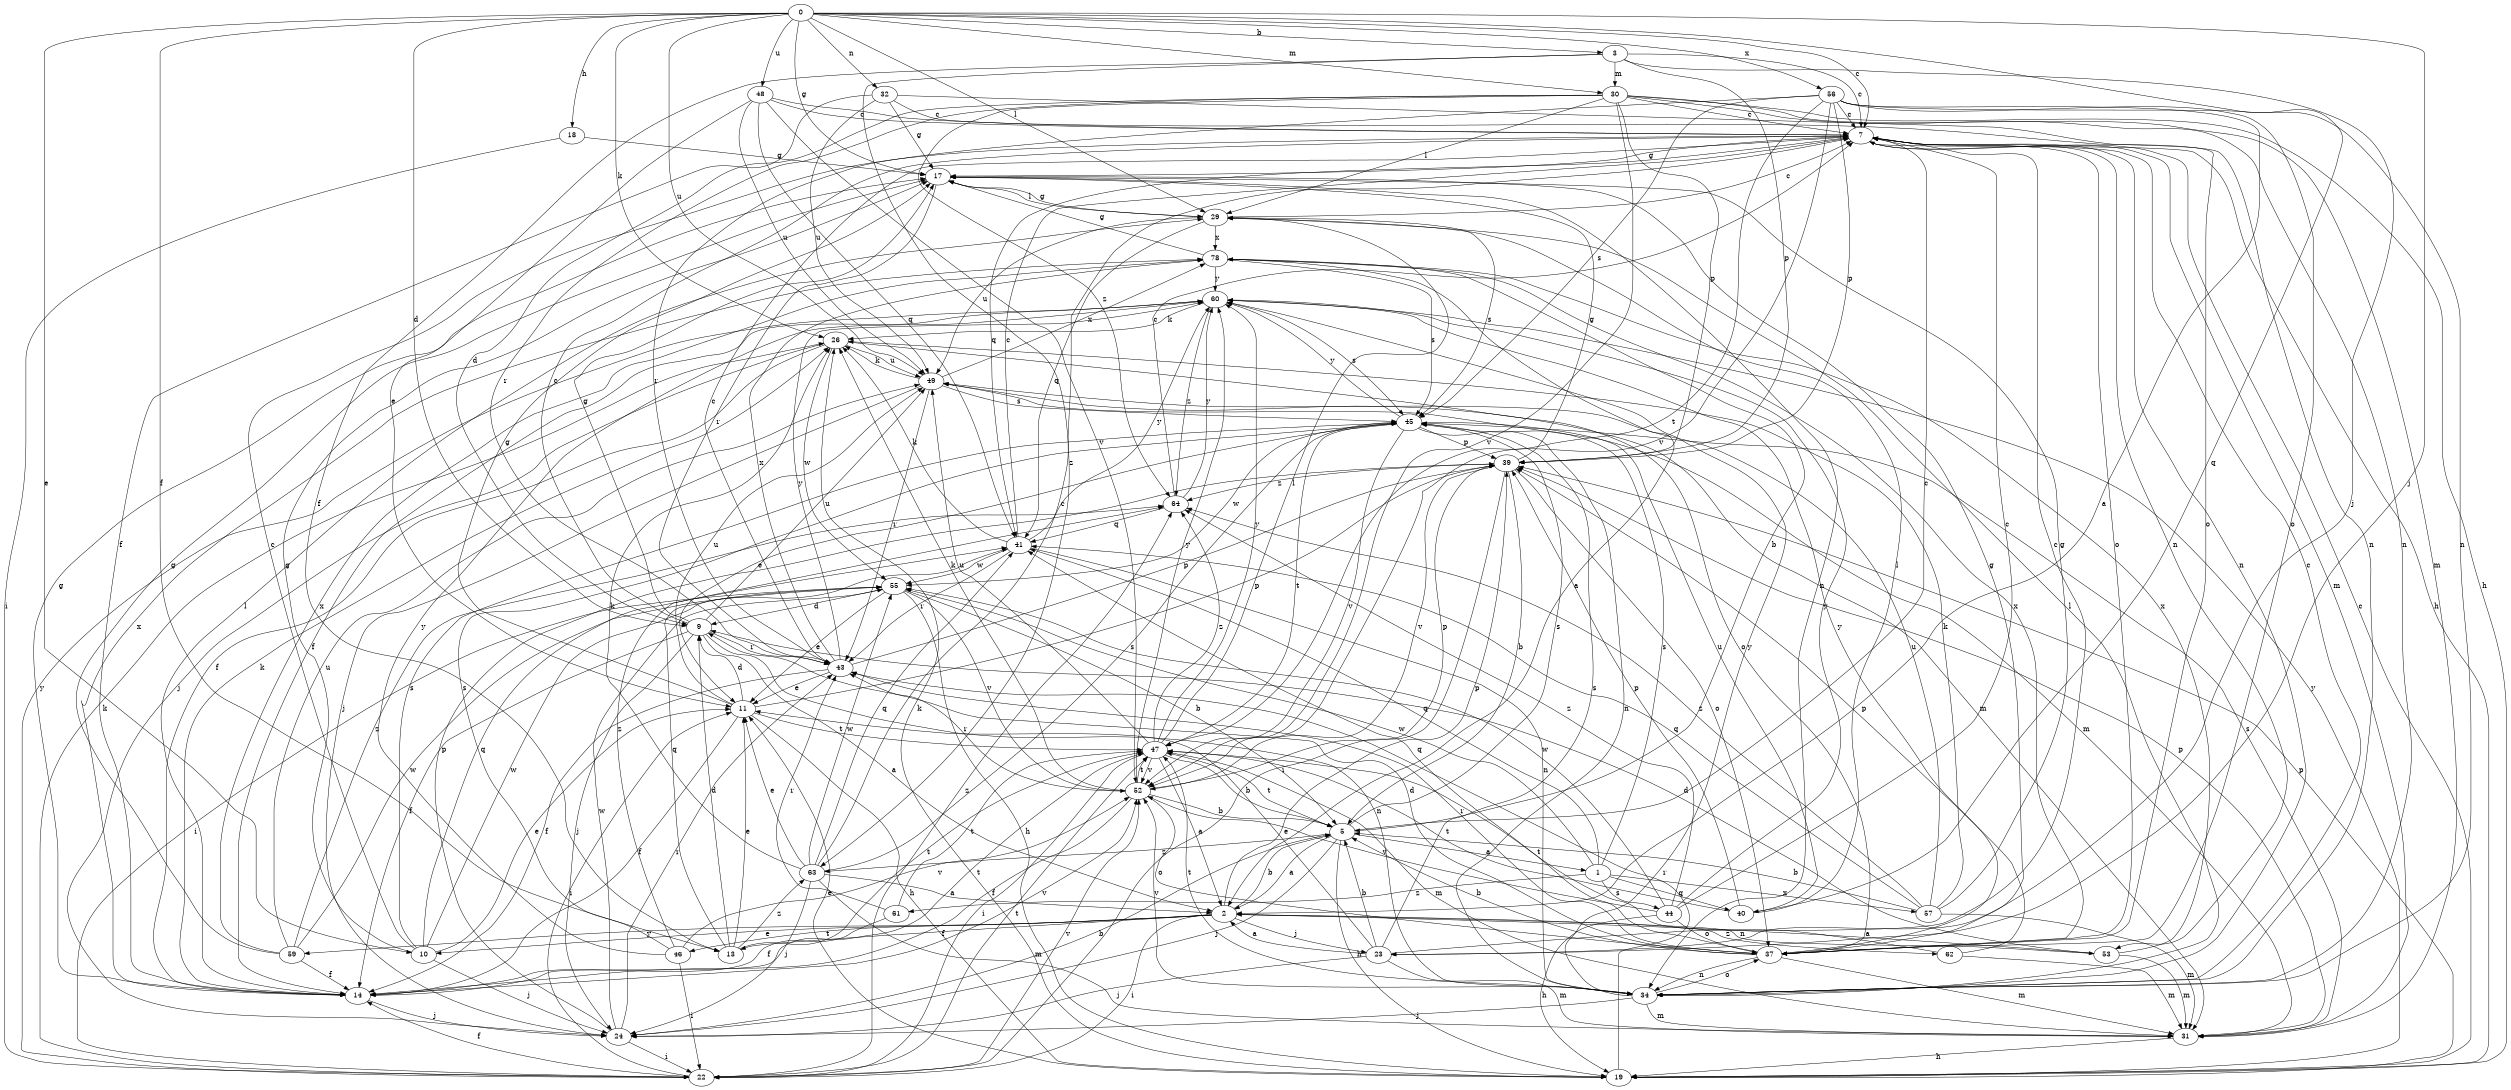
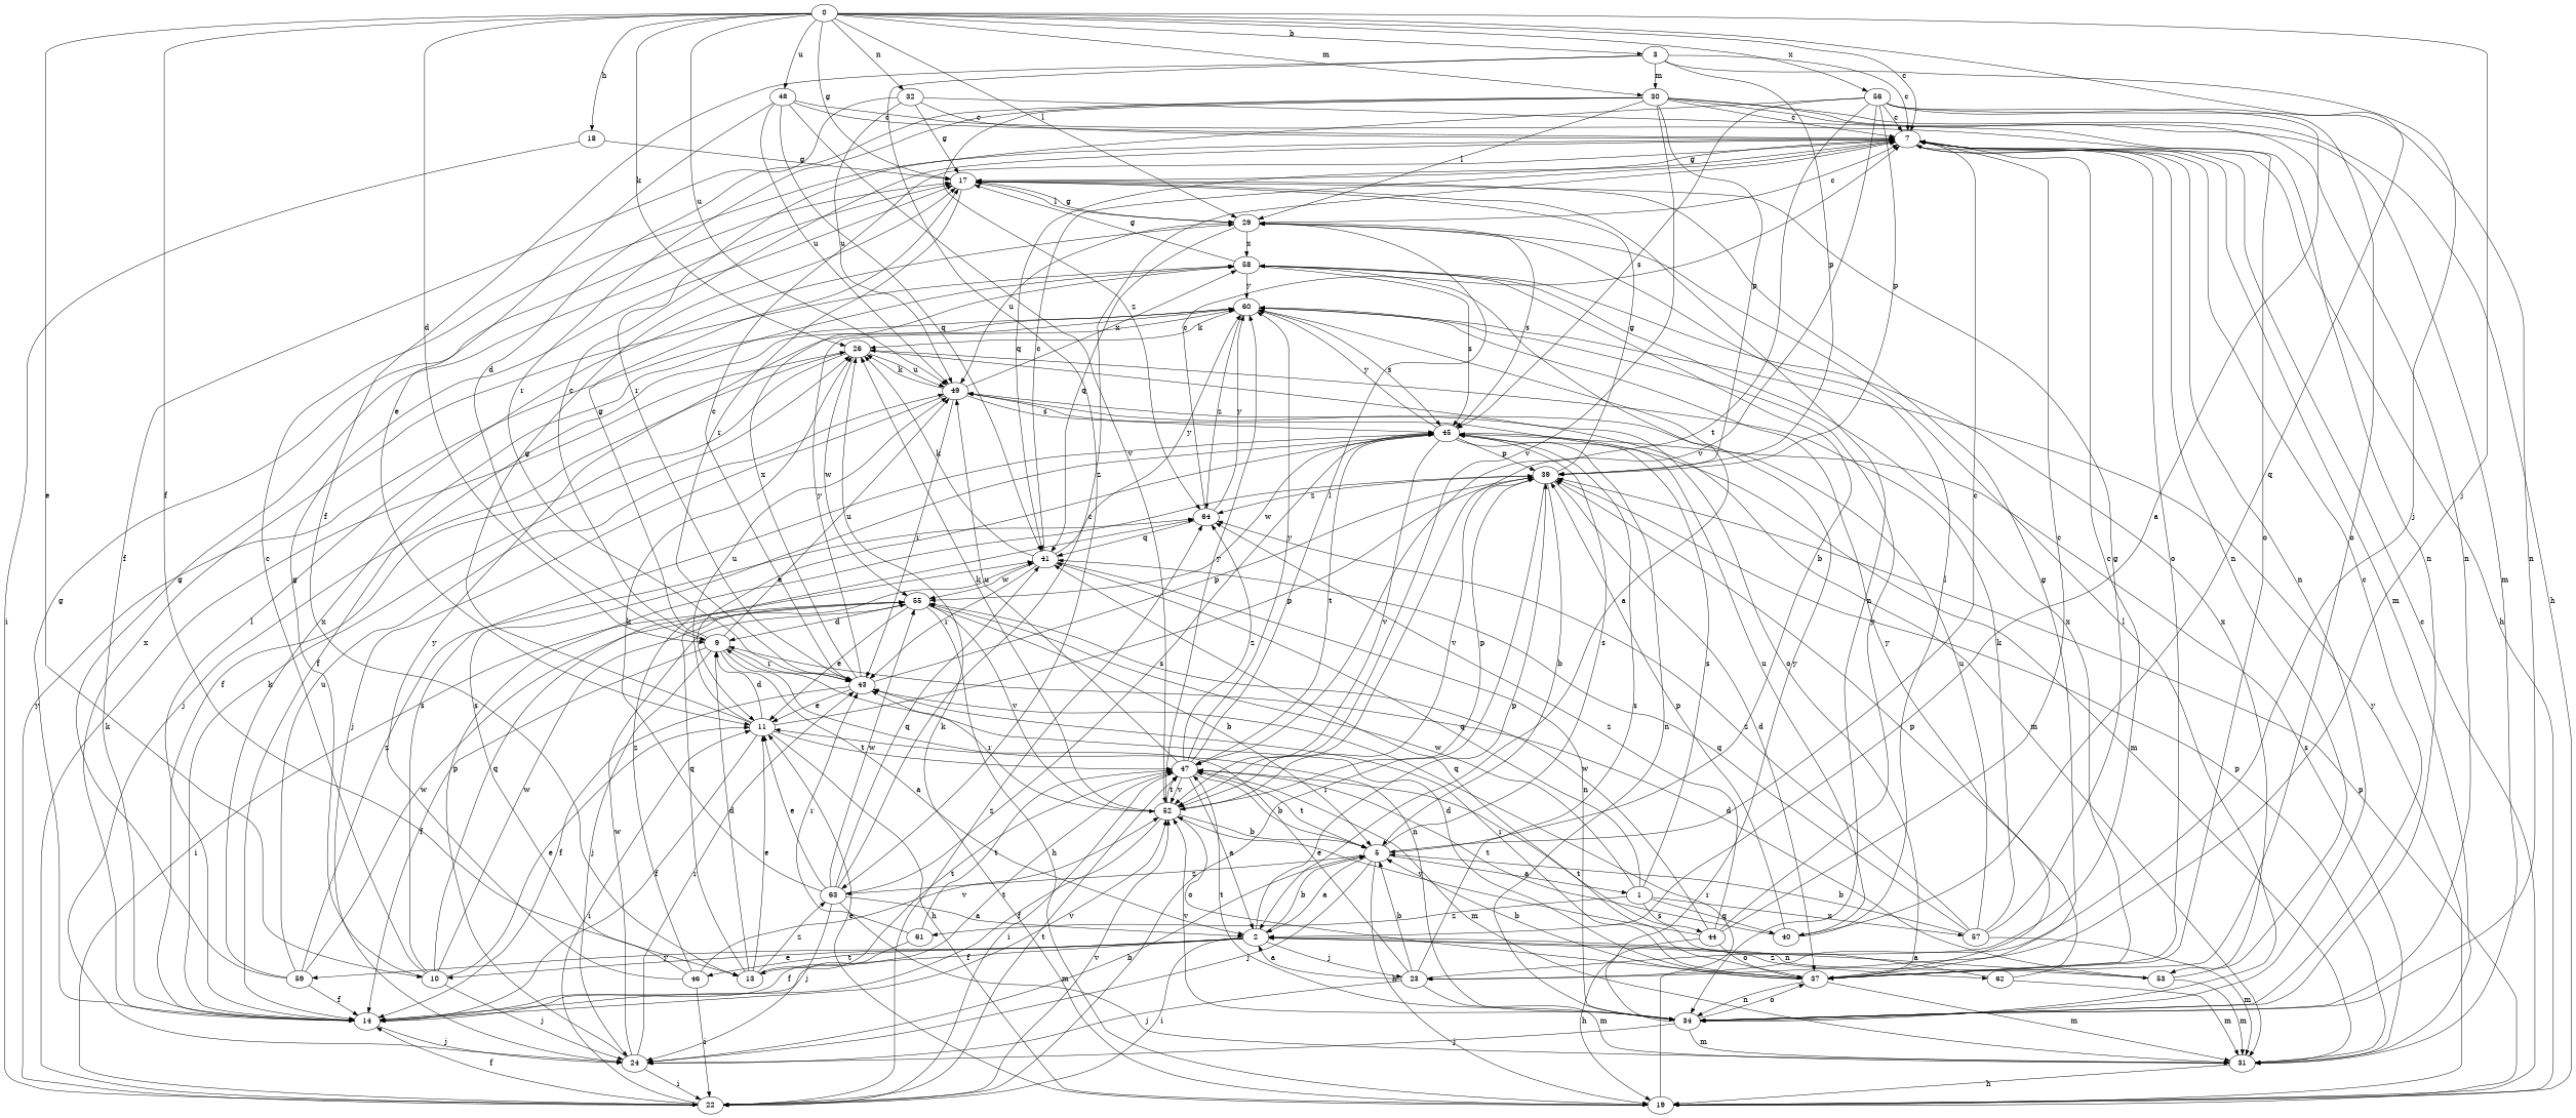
  strict digraph {
    0
    3
    7
    9
    10
    13
    17
    18
    23
    26
    29
    30
    32
    40
    48
    49
    56
    39
    63
    41
    n21 [label=53]
    19
    31
    34
    37
    2
    24
    14
    43
    45
    55
    11
    47
    22
    5
-   58 [label=78]
+   58
    52
    64
    1
    44
    57
    61
    60
    46
    59
    62
    0 -> 3 [label=b]
    0 -> 7 [label=c]
    0 -> 9 [label=d]
    0 -> 10 [label=e]
    0 -> 13 [label=f]
    0 -> 17 [label=g]
    0 -> 18 [label=h]
    0 -> 23 [label=j]
    0 -> 26 [label=k]
    0 -> 29 [label=l]
    0 -> 30 [label=m]
    0 -> 32 [label=n]
    0 -> 40 [label=q]
    0 -> 48 [label=u]
    0 -> 49 [label=u]
    0 -> 56 [label=x]
    3 -> 7 [label=c]
    3 -> 13 [label=f]
    3 -> 23 [label=j]
    3 -> 30 [label=m]
    3 -> 39 [label=p]
    3 -> 63 [label=z]
    7 -> 17 [label=g]
    7 -> 41 [label=q]
    7 -> n21 [label=n]
    7 -> 19 [label=h]
    7 -> 31 [label=m]
    7 -> 34 [label=n]
    7 -> 37 [label=o]
    9 -> 7 [label=c]
    9 -> 17 [label=g]
    9 -> 49 [label=u]
    9 -> 34 [label=n]
    9 -> 2 [label=a]
    9 -> 24 [label=j]
    9 -> 14 [label=f]
    9 -> 43 [label=r]
    10 -> 7 [label=c]
    10 -> 17 [label=g]
    10 -> 41 [label=q]
    10 -> 24 [label=j]
    10 -> 45 [label=s]
    10 -> 55 [label=w]
    10 -> 11 [label=e]
    13 -> 9 [label=d]
    13 -> 63 [label=z]
    13 -> 41 [label=q]
    13 -> 11 [label=e]
    13 -> 47 [label=t]
    17 -> 29 [label=l]
    17 -> 34 [label=n]
    17 -> 43 [label=r]
    18 -> 17 [label=g]
    18 -> 22 [label=i]
    23 -> 7 [label=c]
    23 -> 31 [label=m]
    23 -> 2 [label=a]
    23 -> 24 [label=j]
    23 -> 45 [label=s]
    23 -> 11 [label=e]
    23 -> 5 [label=b]
    26 -> 49 [label=u]
    26 -> 37 [label=o]
    26 -> 24 [label=j]
    26 -> 14 [label=f]
    26 -> 55 [label=w]
    29 -> 7 [label=c]
    29 -> 17 [label=g]
    29 -> 49 [label=u]
    29 -> 41 [label=q]
    29 -> 45 [label=s]
    29 -> 58 [label=x]
    30 -> 7 [label=c]
    30 -> 9 [label=d]
    30 -> 29 [label=l]
    30 -> 39 [label=p]
    30 -> 19 [label=h]
    30 -> 31 [label=m]
    30 -> 34 [label=n]
    30 -> 43 [label=r]
    30 -> 52 [label=v]
    30 -> 64 [label=z]
    32 -> 7 [label=c]
    32 -> 17 [label=g]
    32 -> 49 [label=u]
    32 -> 34 [label=n]
    32 -> 14 [label=f]
    40 -> 29 [label=l]
    40 -> 49 [label=u]
    40 -> 39 [label=p]
    40 -> 47 [label=t]
    48 -> 7 [label=c]
    48 -> 49 [label=u]
    48 -> 41 [label=q]
    48 -> 37 [label=o]
    48 -> 11 [label=e]
    48 -> 52 [label=v]
    49 -> 26 [label=k]
    49 -> 31 [label=m]
    49 -> 24 [label=j]
    49 -> 43 [label=r]
    49 -> 45 [label=s]
    49 -> 58 [label=x]
    56 -> 7 [label=c]
    56 -> 39 [label=p]
    56 -> 34 [label=n]
    56 -> 37 [label=o]
    56 -> 2 [label=a]
    56 -> 43 [label=r]
    56 -> 45 [label=s]
    56 -> 47 [label=t]
    56 -> 52 [label=v]
    39 -> 17 [label=g]
-   39 -> 37 [label=o]
+   39 -> 37 [label=d]
    39 -> 22 [label=i]
    39 -> 5 [label=b]
    39 -> 52 [label=v]
    39 -> 64 [label=z]
    63 -> 7 [label=c]
    63 -> 26 [label=k]
    63 -> 41 [label=q]
    63 -> 31 [label=m]
    63 -> 2 [label=a]
    63 -> 24 [label=j]
    63 -> 45 [label=s]
    63 -> 55 [label=w]
    63 -> 11 [label=e]
    41 -> 7 [label=c]
    41 -> 26 [label=k]
    41 -> 34 [label=n]
    41 -> 43 [label=r]
    41 -> 55 [label=w]
    41 -> 60 [label=y]
    n21 -> 9 [label=d]
    n21 -> 31 [label=m]
    n21 -> 2 [label=a]
    n21 -> 58 [label=x]
    19 -> 7 [label=c]
    19 -> 26 [label=k]
    19 -> 39 [label=p]
    19 -> 43 [label=r]
    19 -> 11 [label=e]
    19 -> 60 [label=y]
    31 -> 39 [label=p]
    31 -> 19 [label=h]
    31 -> 45 [label=s]
    34 -> 7 [label=c]
    34 -> 29 [label=l]
    34 -> 31 [label=m]
    34 -> 37 [label=o]
    34 -> 24 [label=j]
    34 -> 47 [label=t]
    34 -> 52 [label=v]
    34 -> 60 [label=y]
    37 -> 9 [label=d]
    37 -> 17 [label=g]
    37 -> 41 [label=q]
    37 -> 31 [label=m]
    37 -> 34 [label=n]
    37 -> 43 [label=r]
    37 -> 5 [label=b]
    37 -> 58 [label=x]
    37 -> 60 [label=y]
    2 -> 10 [label=e]
    2 -> 13 [label=f]
    2 -> 23 [label=j]
    2 -> 39 [label=p]
    2 -> n21 [label=n]
    2 -> 22 [label=i]
    2 -> 5 [label=b]
    2 -> 46 [label=t]
    2 -> 59 [label=y]
    2 -> 62 [label=z]
    24 -> 39 [label=p]
    24 -> 43 [label=r]
    24 -> 55 [label=w]
    24 -> 22 [label=i]
    24 -> 5 [label=b]
    14 -> 17 [label=g]
    14 -> 26 [label=k]
    14 -> 29 [label=l]
    14 -> 24 [label=j]
    14 -> 47 [label=t]
    14 -> 58 [label=x]
    14 -> 52 [label=v]
    43 -> 7 [label=c]
    43 -> 39 [label=p]
    43 -> 14 [label=f]
    43 -> 11 [label=e]
    43 -> 58 [label=x]
    43 -> 60 [label=y]
    45 -> 39 [label=p]
    45 -> 31 [label=m]
    45 -> 34 [label=n]
    45 -> 55 [label=w]
    45 -> 11 [label=e]
    45 -> 47 [label=t]
    45 -> 52 [label=v]
    45 -> 60 [label=y]
    55 -> 9 [label=d]
    55 -> 19 [label=h]
    55 -> 11 [label=e]
    55 -> 22 [label=i]
    55 -> 5 [label=b]
    55 -> 52 [label=v]
    11 -> 9 [label=d]
    11 -> 17 [label=g]
    11 -> 49 [label=u]
    11 -> 39 [label=p]
    11 -> 19 [label=h]
    11 -> 14 [label=f]
    11 -> 47 [label=t]
    47 -> 29 [label=l]
    47 -> 49 [label=u]
    47 -> 31 [label=m]
    47 -> 2 [label=a]
    47 -> 22 [label=i]
    47 -> 5 [label=b]
    47 -> 52 [label=v]
    47 -> 64 [label=z]
    47 -> 60 [label=y]
    22 -> 26 [label=k]
    22 -> 14 [label=f]
    22 -> 11 [label=i]
    22 -> 47 [label=t]
    22 -> 52 [label=v]
    22 -> 64 [label=z]
    22 -> 60 [label=y]
    5 -> 7 [label=c]
    5 -> 63 [label=z]
    5 -> 19 [label=h]
    5 -> 2 [label=a]
    5 -> 24 [label=j]
    5 -> 45 [label=s]
    5 -> 47 [label=t]
    5 -> 1 [label=a]
    58 -> 17 [label=g]
    58 -> 2 [label=a]
    58 -> 45 [label=s]
    58 -> 5 [label=b]
    58 -> 60 [label=y]
    52 -> 26 [label=k]
    52 -> 39 [label=p]
    52 -> 37 [label=o]
    52 -> 14 [label=f]
    52 -> 43 [label=r]
    52 -> 47 [label=t]
    52 -> 5 [label=b]
    52 -> 60 [label=y]
    64 -> 7 [label=c]
    64 -> 41 [label=q]
    64 -> 60 [label=y]
    1 -> 40 [label=q]
    1 -> 41 [label=q]
    1 -> 45 [label=s]
    1 -> 55 [label=w]
    1 -> 44 [label=s]
    1 -> 57 [label=x]
    1 -> 61 [label=z]
    44 -> 7 [label=c]
    44 -> 19 [label=h]
    44 -> 37 [label=o]
    44 -> 55 [label=w]
    44 -> 52 [label=v]
    44 -> 64 [label=z]
    44 -> 60 [label=y]
    57 -> 17 [label=g]
    57 -> 26 [label=k]
    57 -> 49 [label=u]
    57 -> 41 [label=q]
    57 -> 31 [label=m]
    57 -> 5 [label=b]
    57 -> 64 [label=z]
    61 -> 14 [label=f]
    61 -> 43 [label=r]
    61 -> 47 [label=t]
    60 -> 26 [label=k]
    60 -> 14 [label=f]
    60 -> 45 [label=s]
    60 -> 64 [label=z]
    46 -> 45 [label=s]
    46 -> 22 [label=i]
    46 -> 52 [label=v]
    46 -> 64 [label=z]
    46 -> 60 [label=y]
    59 -> 17 [label=g]
    59 -> 49 [label=u]
    59 -> 14 [label=f]
    59 -> 55 [label=w]
    59 -> 58 [label=x]
    59 -> 64 [label=z]
    62 -> 39 [label=p]
    62 -> 31 [label=m]
    62 -> 47 [label=t]
  }
